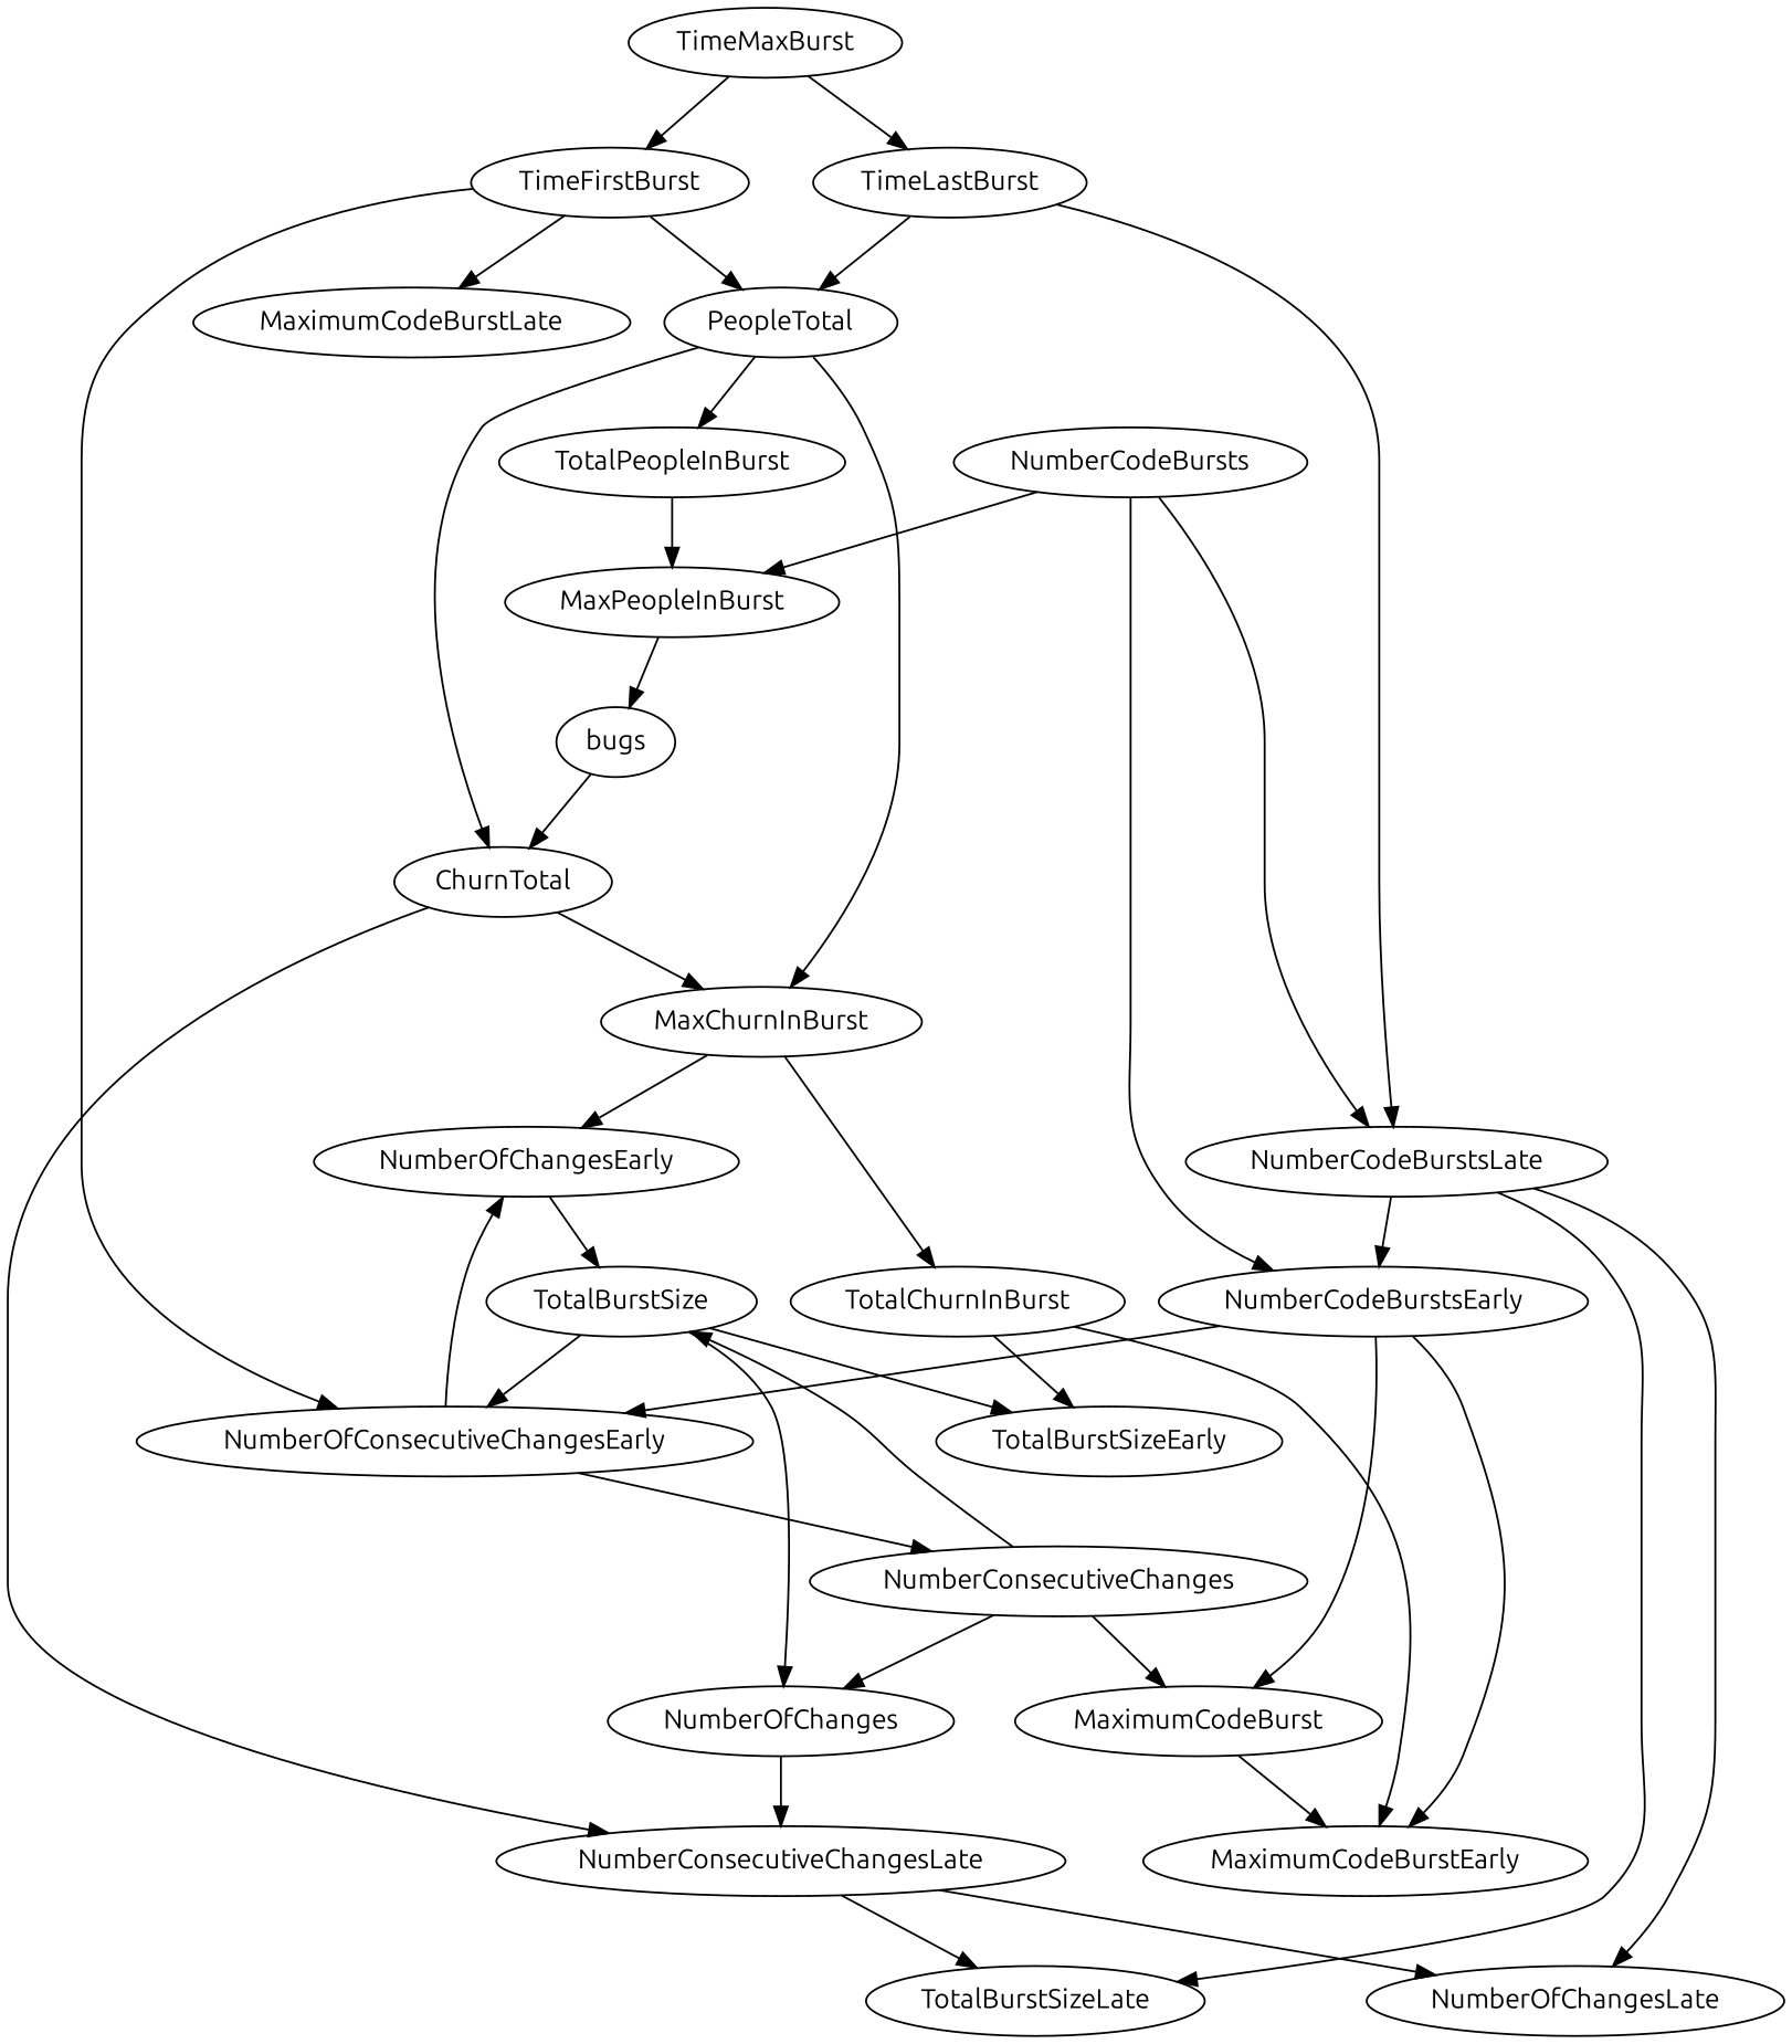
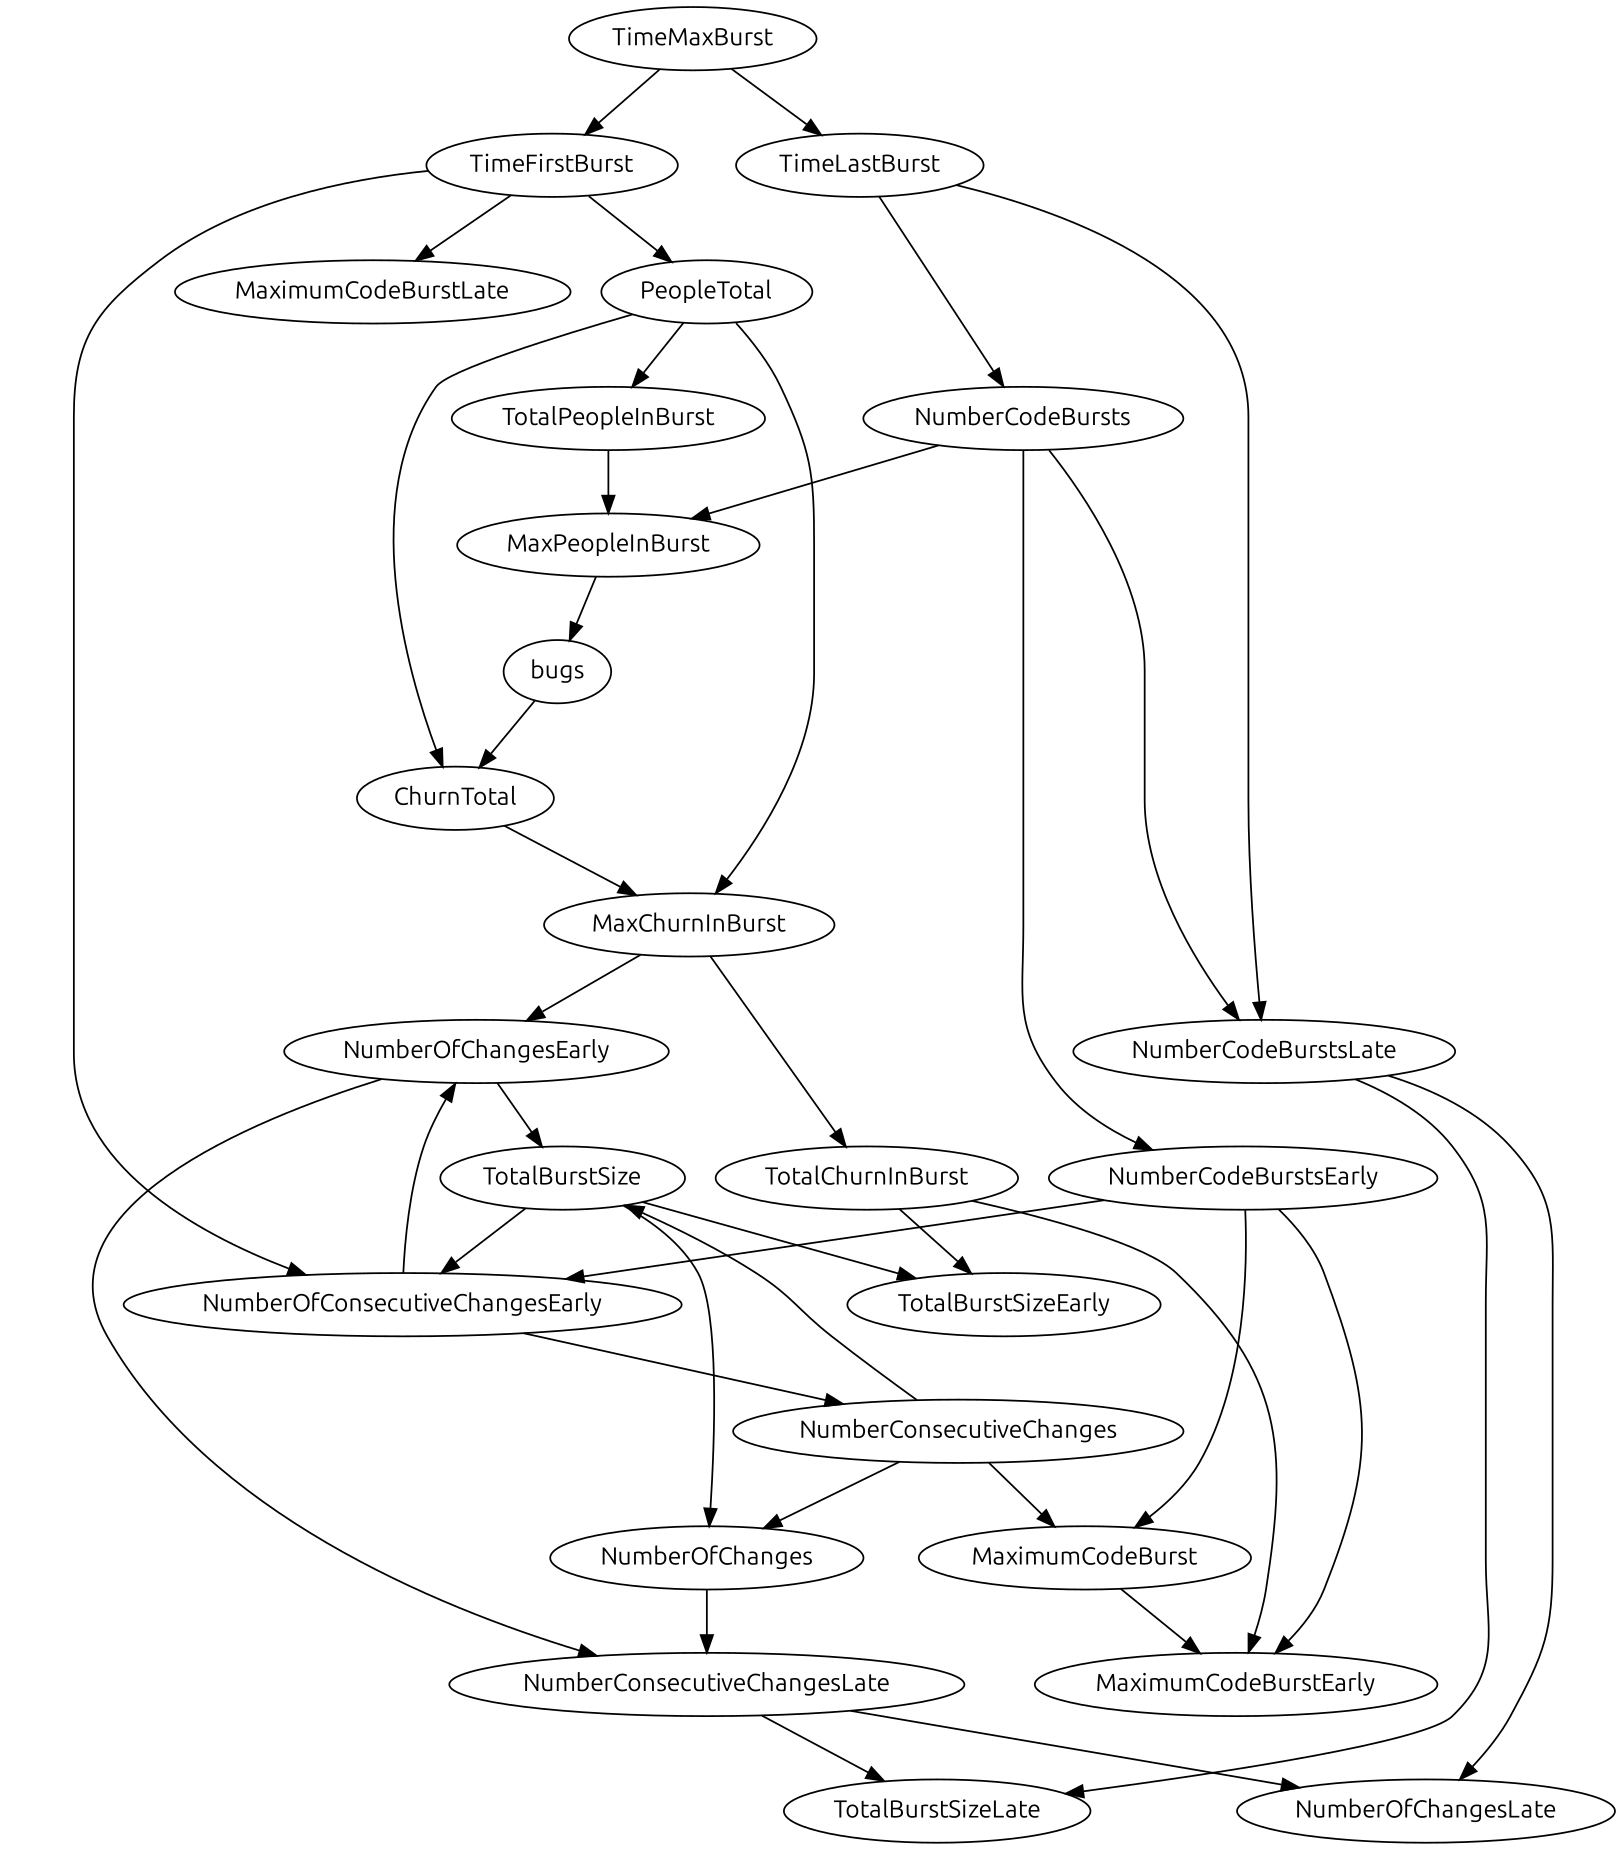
  digraph {
    fontname=Ubuntu
    node [fontname=Ubuntu]
    edge [fontname=Ubuntu]
    TotalPeopleInBurst
    MaxPeopleInBurst
    bugs
    NumberOfChanges
    NumberConsecutiveChangesLate
    TotalBurstSizeLate
    NumberOfChangesLate
    ChurnTotal
    NumberCodeBurstsLate
    NumberCodeBurstsEarly
    MaximumCodeBurstEarly
    MaximumCodeBurst
    NumberOfConsecutiveChangesEarly
    NumberOfChangesEarly
    TotalBurstSize
    TotalBurstSizeEarly
    MaxChurnInBurst
    TotalChurnInBurst
    NumberConsecutiveChanges
    TimeFirstBurst
    MaximumCodeBurstLate
    PeopleTotal
    NumberCodeBursts
    TimeMaxBurst
    TimeLastBurst
    TotalPeopleInBurst -> MaxPeopleInBurst
    MaxPeopleInBurst -> bugs
    bugs -> ChurnTotal
    NumberOfChanges -> NumberConsecutiveChangesLate
    NumberConsecutiveChangesLate -> TotalBurstSizeLate
    NumberConsecutiveChangesLate -> NumberOfChangesLate
    ChurnTotal -> MaxChurnInBurst
    NumberCodeBurstsLate -> TotalBurstSizeLate
    NumberCodeBurstsLate -> NumberOfChangesLate
-   NumberCodeBurstsLate -> NumberCodeBurstsEarly
    NumberCodeBurstsEarly -> MaximumCodeBurstEarly
    NumberCodeBurstsEarly -> MaximumCodeBurst
    NumberCodeBurstsEarly -> NumberOfConsecutiveChangesEarly
    MaximumCodeBurst -> MaximumCodeBurstEarly
    NumberOfConsecutiveChangesEarly -> NumberOfChangesEarly
    NumberOfConsecutiveChangesEarly -> NumberConsecutiveChanges
-   ChurnTotal -> NumberConsecutiveChangesLate
+   NumberOfChangesEarly -> NumberConsecutiveChangesLate
    NumberOfChangesEarly -> TotalBurstSize
    TotalBurstSize -> NumberOfChanges
    TotalBurstSize -> NumberOfConsecutiveChangesEarly
    TotalBurstSize -> TotalBurstSizeEarly
    MaxChurnInBurst -> NumberOfChangesEarly
    MaxChurnInBurst -> TotalChurnInBurst
    TotalChurnInBurst -> MaximumCodeBurstEarly
    TotalChurnInBurst -> TotalBurstSizeEarly
    NumberConsecutiveChanges -> NumberOfChanges
    NumberConsecutiveChanges -> MaximumCodeBurst
    NumberConsecutiveChanges -> TotalBurstSize
    TimeFirstBurst -> NumberOfConsecutiveChangesEarly
    TimeFirstBurst -> MaximumCodeBurstLate
    TimeFirstBurst -> PeopleTotal
    PeopleTotal -> TotalPeopleInBurst
    PeopleTotal -> ChurnTotal
    PeopleTotal -> MaxChurnInBurst
    NumberCodeBursts -> MaxPeopleInBurst
    NumberCodeBursts -> NumberCodeBurstsLate
    NumberCodeBursts -> NumberCodeBurstsEarly
    TimeMaxBurst -> TimeFirstBurst
    TimeMaxBurst -> TimeLastBurst
    TimeLastBurst -> NumberCodeBurstsLate
-   TimeLastBurst -> PeopleTotal
+   TimeLastBurst -> NumberCodeBursts
  }
